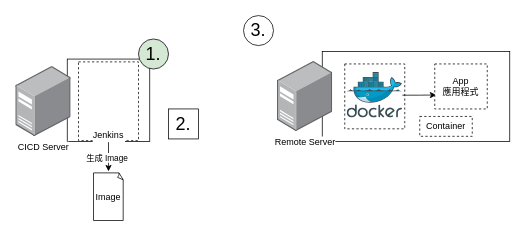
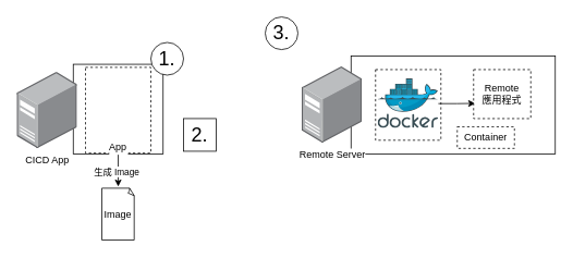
  <mxCell id="0" />
  <mxCell id="1" parent="0" />
  <mxCell id="2" style="edgeStyle=orthogonalEdgeStyle;rounded=0;orthogonalLoop=1;jettySize=auto;html=1;" edge="1" parent="1" source="4"><mxGeometry relative="1" as="geometry"><mxPoint x="144" y="228" as="targetPoint" /></mxGeometry></mxCell>
  <mxCell id="3" value="生成 Image" style="edgeLabel;html=1;align=center;verticalAlign=middle;resizable=0;points=[];" vertex="1" connectable="0" parent="2"><mxGeometry x="-0.009" y="-2" relative="1" as="geometry"><mxPoint x="-2" y="-1" as="offset" /></mxGeometry></mxCell>
  <mxCell id="4" value="" style="rounded=0;whiteSpace=wrap;html=1;" vertex="1" parent="1"><mxGeometry x="89" y="78.25" width="110" height="109.75" as="geometry" /></mxCell>
  <mxCell id="5" value="&lt;div&gt;&lt;/div&gt;" style="rounded=0;whiteSpace=wrap;html=1;dashed=1;" vertex="1" parent="1"><mxGeometry x="104" y="82" width="80" height="105" as="geometry" /></mxCell>
- <mxCell id="6" value="Jenkins" style="shape=image;verticalLabelPosition=bottom;labelBackgroundColor=default;verticalAlign=top;aspect=fixed;imageAspect=0;image=https://s4.itho.me/sites/default/files/images/733%20%E5%B0%81%E9%9D%A25%20(P28-4%E5%A4%A7%E5%B7%A5%E5%85%B7-Jenkins)-400.png;" vertex="1" parent="1"><mxGeometry x="114" y="82" width="60" height="84" as="geometry" /></mxCell>
+ <mxCell id="6" value="App" style="shape=image;verticalLabelPosition=bottom;labelBackgroundColor=default;verticalAlign=top;aspect=fixed;imageAspect=0;image=https://s4.itho.me/sites/default/files/images/733%20%E5%B0%81%E9%9D%A25%20(P28-4%E5%A4%A7%E5%B7%A5%E5%85%B7-Jenkins)-400.png;" vertex="1" parent="1"><mxGeometry x="114" y="82" width="60" height="84" as="geometry" /></mxCell>
  <mxCell id="7" value="" style="rounded=0;whiteSpace=wrap;html=1;" parent="1" vertex="1"><mxGeometry x="429" y="68" width="250" height="120" as="geometry" /></mxCell>
  <mxCell id="8" value="&lt;div&gt;&lt;/div&gt;" style="rounded=0;whiteSpace=wrap;html=1;dashed=1;" parent="1" vertex="1"><mxGeometry x="459" y="84.75" width="80" height="86.5" as="geometry" /></mxCell>
  <mxCell id="9" value="Remote Server" style="image;points=[];aspect=fixed;html=1;align=center;shadow=0;dashed=0;image=img/lib/allied_telesis/computer_and_terminals/Server_Desktop.svg;" parent="1" vertex="1"><mxGeometry x="369" y="81.25" width="73.76" height="93.5" as="geometry" /></mxCell>
  <mxCell id="10" style="edgeStyle=orthogonalEdgeStyle;rounded=0;orthogonalLoop=1;jettySize=auto;html=1;" edge="1" parent="1" source="11"><mxGeometry relative="1" as="geometry"><mxPoint x="581.034" y="126.147" as="targetPoint" /></mxGeometry></mxCell>
  <mxCell id="11" value="" style="image;sketch=0;aspect=fixed;html=1;points=[];align=center;fontSize=12;image=img/lib/mscae/Docker.svg;" parent="1" vertex="1"><mxGeometry x="462.11" y="96.13" width="73.78" height="60.5" as="geometry" /></mxCell>
  <mxCell id="12" value="Container" style="rounded=0;whiteSpace=wrap;html=1;dashed=1;" parent="1" vertex="1"><mxGeometry x="559" y="154.75" width="70" height="26.5" as="geometry" /></mxCell>
- <mxCell id="13" value="App&lt;div&gt;應用程式&lt;/div&gt;" style="rounded=0;whiteSpace=wrap;html=1;dashed=1;" parent="1" vertex="1"><mxGeometry x="579" y="84.75" width="70" height="60" as="geometry" /></mxCell>
- <mxCell id="14" value="CICD Server" style="image;points=[];aspect=fixed;html=1;align=center;shadow=0;dashed=0;image=img/lib/allied_telesis/computer_and_terminals/Server_Desktop.svg;" vertex="1" parent="1"><mxGeometry x="20.24" y="88" width="73.76" height="93.5" as="geometry" /></mxCell>
+ <mxCell id="13" value="Remote&lt;div&gt;應用程式&lt;/div&gt;" style="rounded=0;whiteSpace=wrap;html=1;dashed=1;" parent="1" vertex="1"><mxGeometry x="579" y="84.75" width="70" height="60" as="geometry" /></mxCell>
+ <mxCell id="14" value="CICD App" style="image;points=[];aspect=fixed;html=1;align=center;shadow=0;dashed=0;image=img/lib/allied_telesis/computer_and_terminals/Server_Desktop.svg;" vertex="1" parent="1"><mxGeometry x="20.24" y="88" width="73.76" height="93.5" as="geometry" /></mxCell>
  <mxCell id="15" value="Image" style="whiteSpace=wrap;html=1;shape=mxgraph.basic.document" vertex="1" parent="1"><mxGeometry x="124" y="230" width="40" height="63.5" as="geometry" /></mxCell>
- <mxCell id="16" value="&lt;font style=&quot;font-size: 24px;&quot;&gt;1.&lt;/font&gt;" style="ellipse;whiteSpace=wrap;html=1;fillColor=#d5e8d4;" vertex="1" parent="1"><mxGeometry x="184" y="51.5" width="40" height="40" as="geometry" /></mxCell>
+ <mxCell id="16" value="&lt;font style=&quot;font-size: 24px;&quot;&gt;1.&lt;/font&gt;" style="ellipse;whiteSpace=wrap;html=1;" vertex="1" parent="1"><mxGeometry x="184" y="51.5" width="40" height="40" as="geometry" /></mxCell>
  <mxCell id="17" value="&lt;font style=&quot;font-size: 24px;&quot;&gt;2.&lt;/font&gt;" style="whiteSpace=wrap;html=1;rounded=0;" vertex="1" parent="1"><mxGeometry x="224" y="144.75" width="40" height="40" as="geometry" /></mxCell>
  <mxCell id="18" value="&lt;font style=&quot;font-size: 24px;&quot;&gt;3.&lt;/font&gt;" style="ellipse;whiteSpace=wrap;html=1;" vertex="1" parent="1"><mxGeometry x="324" y="20.25" width="40" height="40" as="geometry" /></mxCell>
